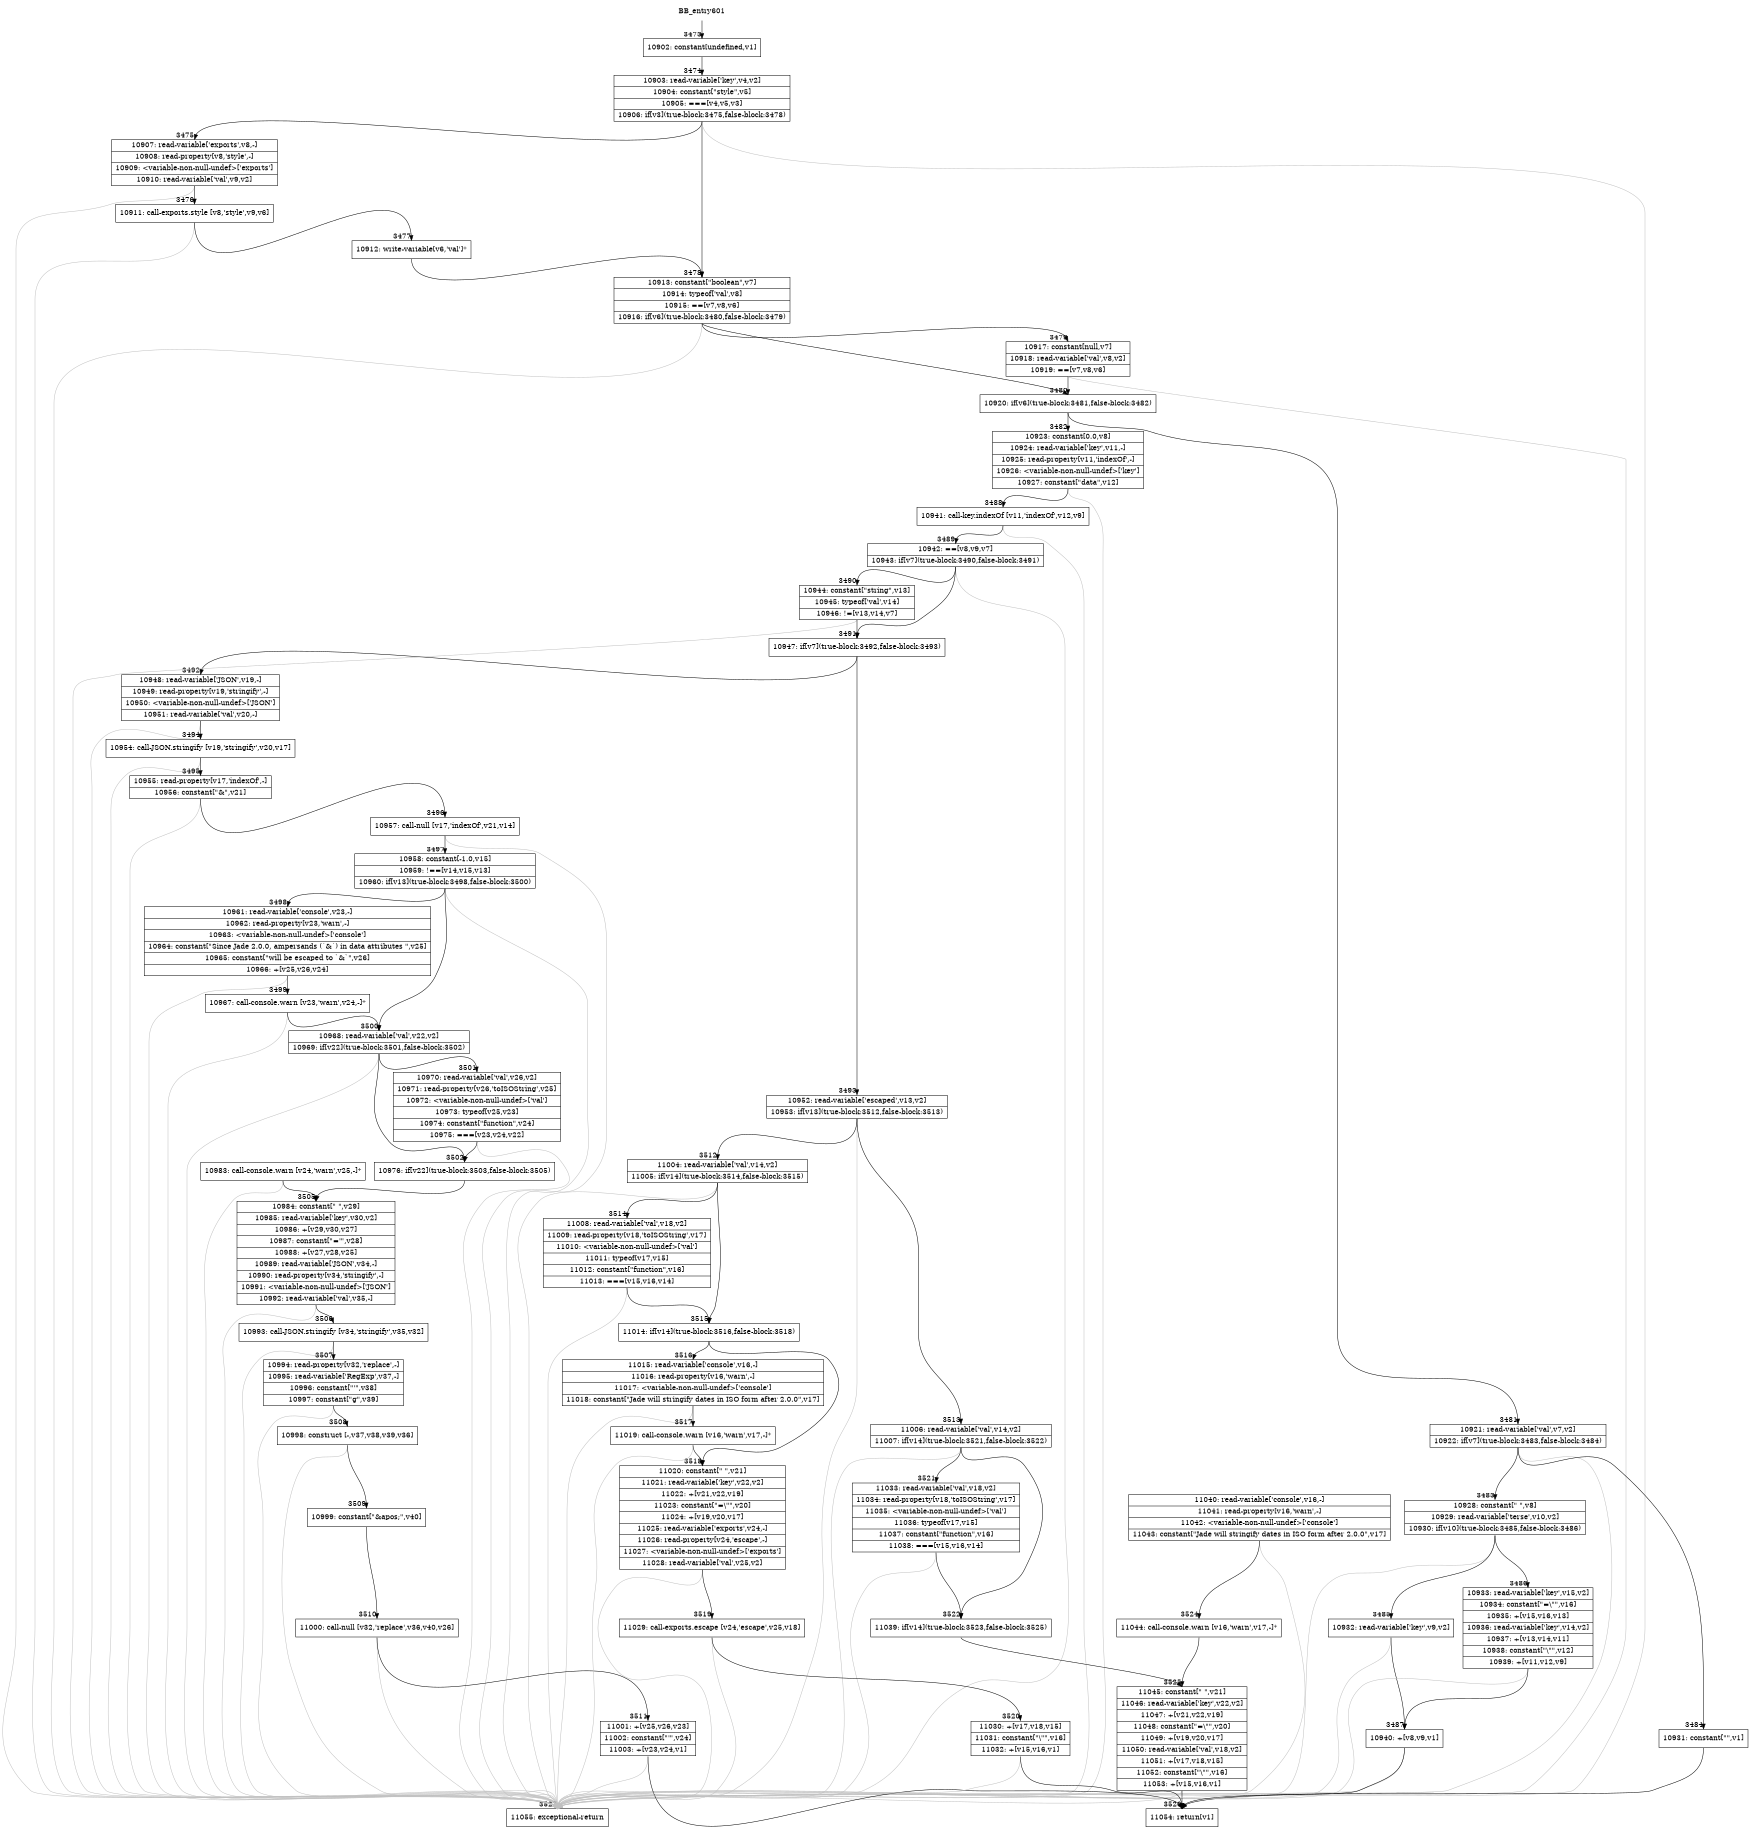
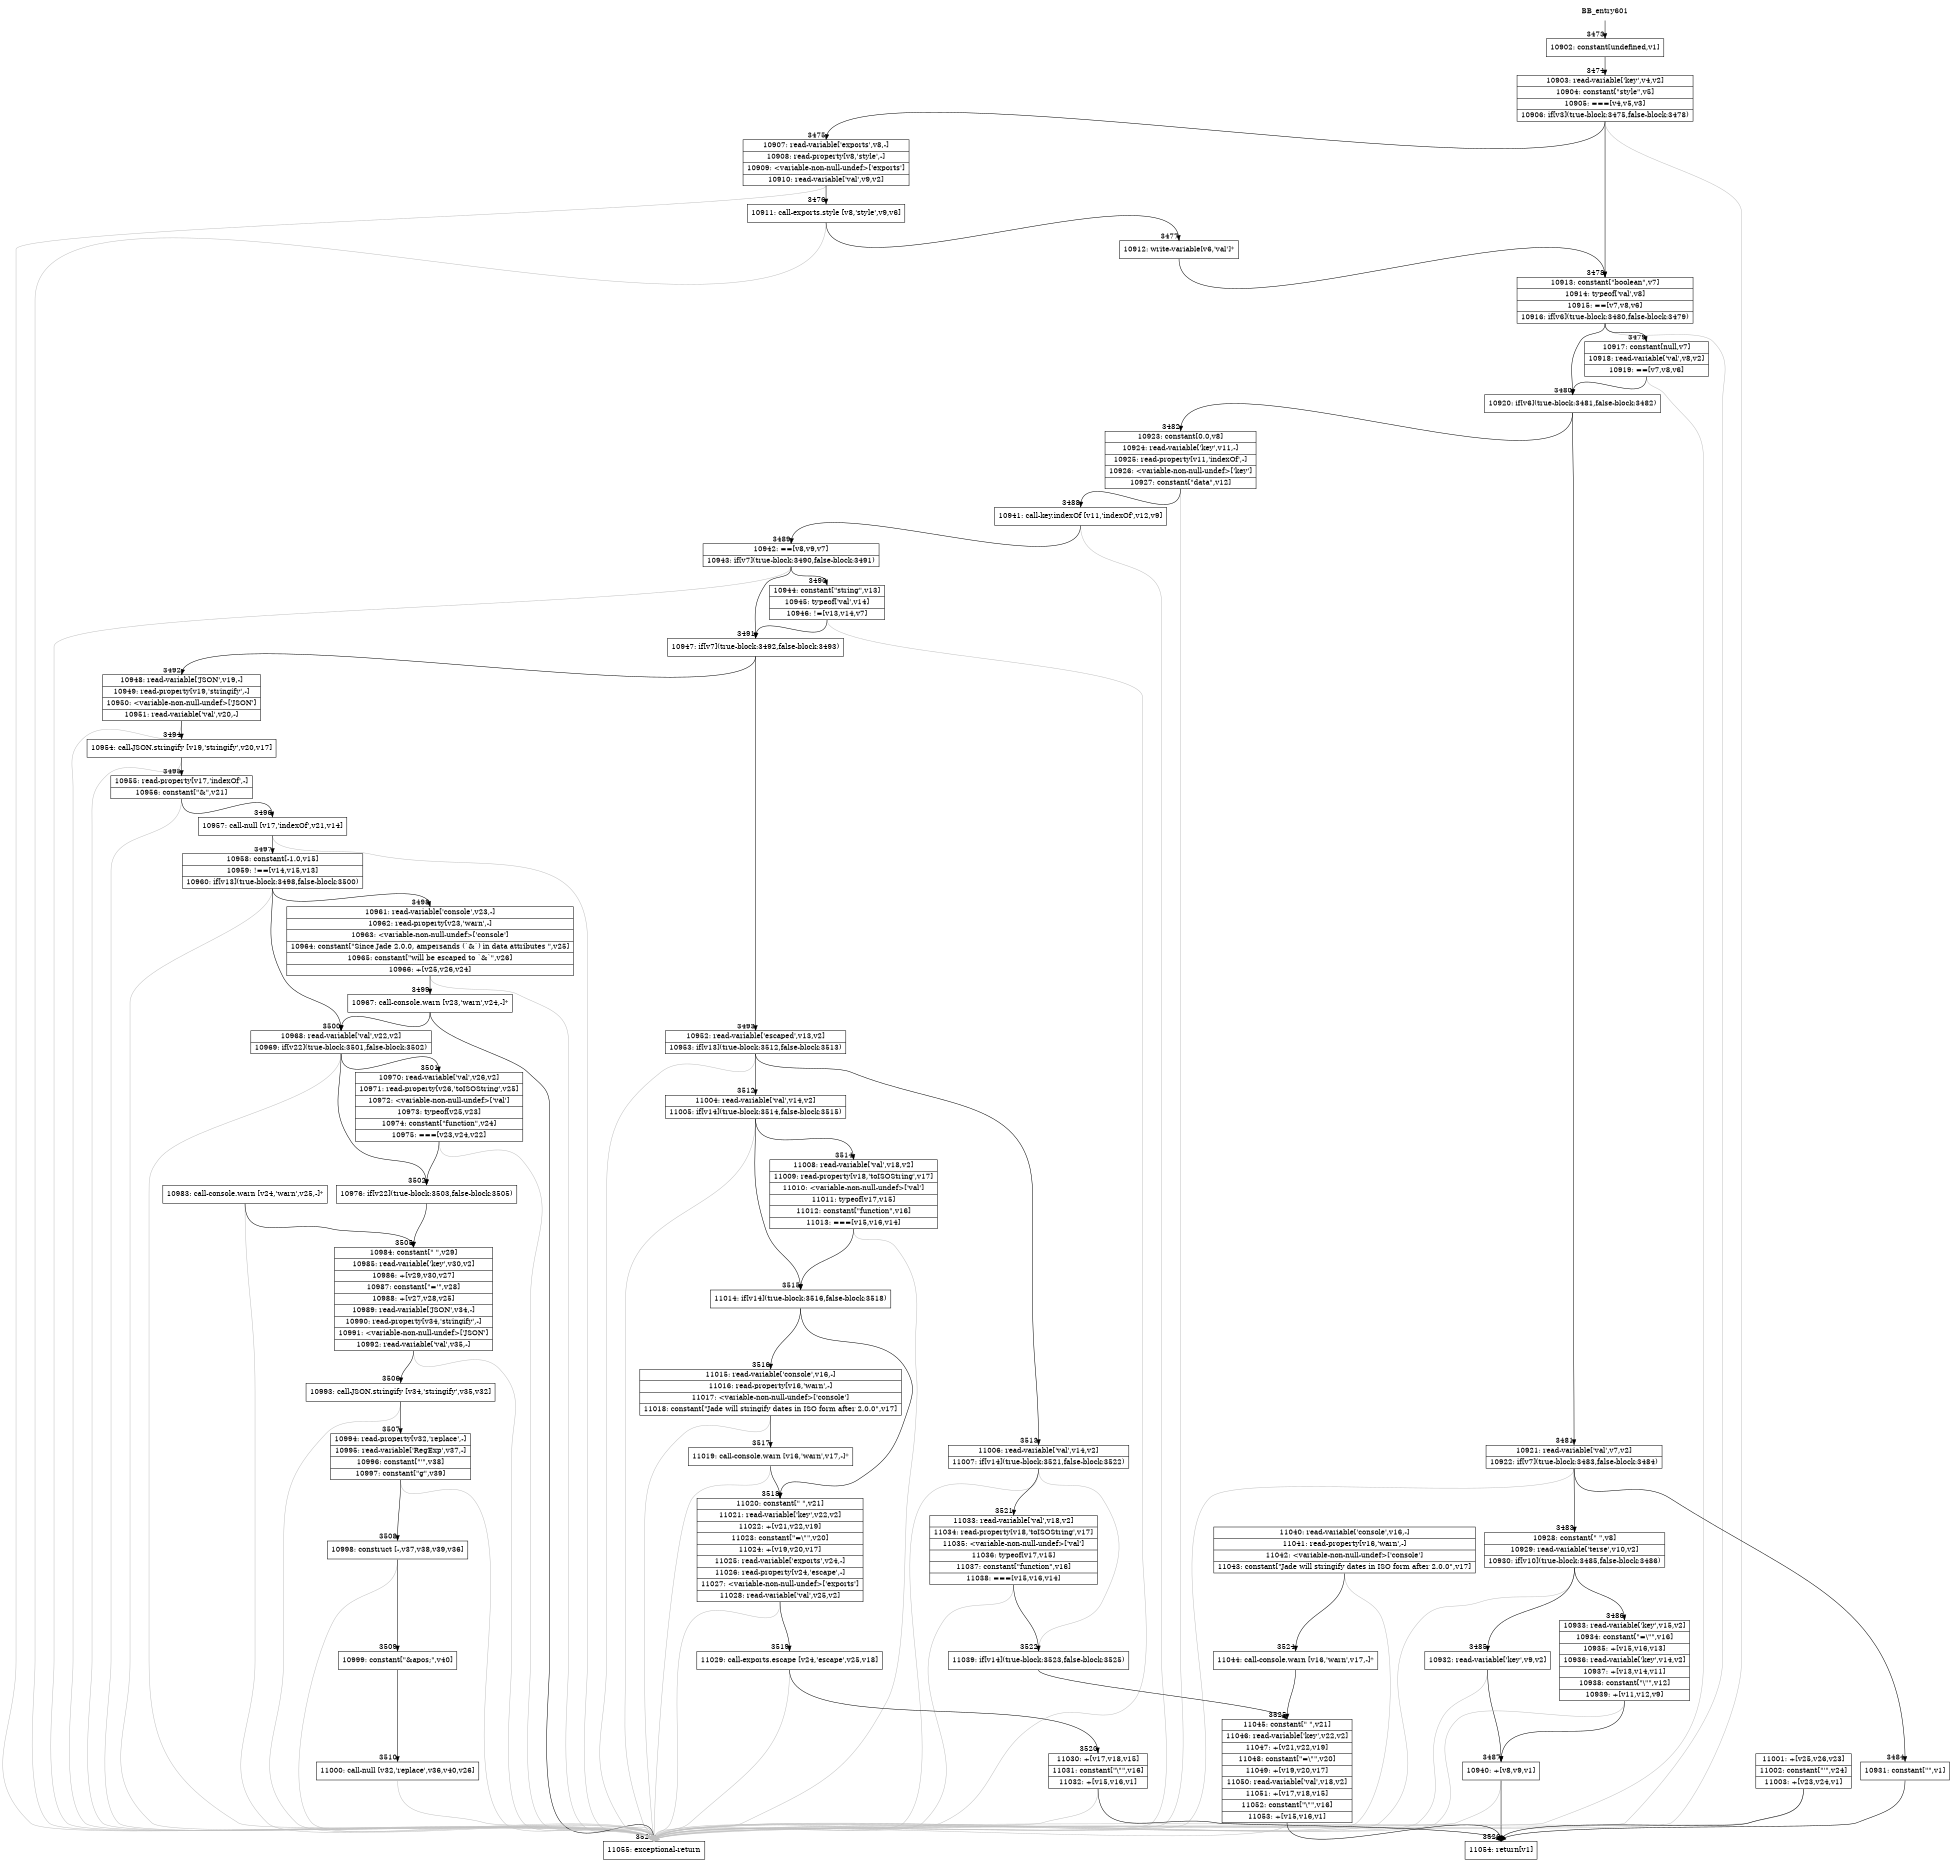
  digraph {
    rankdir=TD
    node [shape=record]
    edge [headport=n tailport=s]
    n1 [label=BB_entry601 shape=none]
    n2 [label="{10902: constant[undefined,v1]}"]
    n3 [label="{10903: read-variable['key',v4,v2]|10904: constant[\"style\",v5]|10905: ===[v4,v5,v3]|10906: if[v3](true-block:3475,false-block:3478)}"]
    n4 [label="{10907: read-variable['exports',v8,-]|10908: read-property[v8,'style',-]|10909: \<variable-non-null-undef\>['exports']|10910: read-variable['val',v9,v2]}"]
    n5 [label="{10913: constant[\"boolean\",v7]|10914: typeof['val',v8]|10915: ==[v7,v8,v6]|10916: if[v6](true-block:3480,false-block:3479)}"]
    n6 [label="{11055: exceptional-return}"]
    n7 [label="{10911: call-exports.style [v8,'style',v9,v6]}"]
    n8 [label="{10920: if[v6](true-block:3481,false-block:3482)}"]
    n9 [label="{10917: constant[null,v7]|10918: read-variable['val',v8,v2]|10919: ==[v7,v8,v6]}"]
    n10 [label="{10912: write-variable[v6,'val']*}"]
    n11 [label="{10921: read-variable['val',v7,v2]|10922: if[v7](true-block:3483,false-block:3484)}"]
    n12 [label="{10923: constant[0.0,v8]|10924: read-variable['key',v11,-]|10925: read-property[v11,'indexOf',-]|10926: \<variable-non-null-undef\>['key']|10927: constant[\"data\",v12]}"]
    n13 [label="{10928: constant[\" \",v8]|10929: read-variable['terse',v10,v2]|10930: if[v10](true-block:3485,false-block:3486)}"]
    n14 [label="{10931: constant[\"\",v1]}"]
    n15 [label="{10941: call-key.indexOf [v11,'indexOf',v12,v9]}"]
    n16 [label="{10932: read-variable['key',v9,v2]}"]
    n17 [label="{10933: read-variable['key',v15,v2]|10934: constant[\"=\\\"\",v16]|10935: +[v15,v16,v13]|10936: read-variable['key',v14,v2]|10937: +[v13,v14,v11]|10938: constant[\"\\\"\",v12]|10939: +[v11,v12,v9]}"]
    n18 [label="{11054: return[v1]}"]
    n19 [label="{10942: ==[v8,v9,v7]|10943: if[v7](true-block:3490,false-block:3491)}"]
    n20 [label="{10940: +[v8,v9,v1]}"]
    n21 [label="{10947: if[v7](true-block:3492,false-block:3493)}"]
    n22 [label="{10944: constant[\"string\",v13]|10945: typeof['val',v14]|10946: !=[v13,v14,v7]}"]
    n23 [label="{10948: read-variable['JSON',v19,-]|10949: read-property[v19,'stringify',-]|10950: \<variable-non-null-undef\>['JSON']|10951: read-variable['val',v20,-]}"]
    n24 [label="{10952: read-variable['escaped',v13,v2]|10953: if[v13](true-block:3512,false-block:3513)}"]
    n25 [label="{10954: call-JSON.stringify [v19,'stringify',v20,v17]}"]
    n26 [label="{11004: read-variable['val',v14,v2]|11005: if[v14](true-block:3514,false-block:3515)}"]
    n27 [label="{11006: read-variable['val',v14,v2]|11007: if[v14](true-block:3521,false-block:3522)}"]
    n28 [label="{10955: read-property[v17,'indexOf',-]|10956: constant[\"&\",v21]}"]
    n29 [label="{11014: if[v14](true-block:3516,false-block:3518)}"]
    n30 [label="{11008: read-variable['val',v18,v2]|11009: read-property[v18,'toISOString',v17]|11010: \<variable-non-null-undef\>['val']|11011: typeof[v17,v15]|11012: constant[\"function\",v16]|11013: ===[v15,v16,v14]}"]
    n31 [label="{11039: if[v14](true-block:3523,false-block:3525)}"]
    n32 [label="{11033: read-variable['val',v18,v2]|11034: read-property[v18,'toISOString',v17]|11035: \<variable-non-null-undef\>['val']|11036: typeof[v17,v15]|11037: constant[\"function\",v16]|11038: ===[v15,v16,v14]}"]
    n33 [label="{10957: call-null [v17,'indexOf',v21,v14]}"]
    n34 [label="{11015: read-variable['console',v16,-]|11016: read-property[v16,'warn',-]|11017: \<variable-non-null-undef\>['console']|11018: constant[\"Jade will stringify dates in ISO form after 2.0.0\",v17]}"]
    n35 [label="{11020: constant[\" \",v21]|11021: read-variable['key',v22,v2]|11022: +[v21,v22,v19]|11023: constant[\"=\\\"\",v20]|11024: +[v19,v20,v17]|11025: read-variable['exports',v24,-]|11026: read-property[v24,'escape',-]|11027: \<variable-non-null-undef\>['exports']|11028: read-variable['val',v25,v2]}"]
    n36 [label="{11045: constant[\" \",v21]|11046: read-variable['key',v22,v2]|11047: +[v21,v22,v19]|11048: constant[\"=\\\"\",v20]|11049: +[v19,v20,v17]|11050: read-variable['val',v18,v2]|11051: +[v17,v18,v15]|11052: constant[\"\\\"\",v16]|11053: +[v15,v16,v1]}"]
    n37 [label="{10958: constant[-1.0,v15]|10959: !==[v14,v15,v13]|10960: if[v13](true-block:3498,false-block:3500)}"]
    n38 [label="{10961: read-variable['console',v23,-]|10962: read-property[v23,'warn',-]|10963: \<variable-non-null-undef\>['console']|10964: constant[\"Since Jade 2.0.0, ampersands (`&`) in data attributes \",v25]|10965: constant[\"will be escaped to `&amp;`\",v26]|10966: +[v25,v26,v24]}"]
    n39 [label="{10968: read-variable['val',v22,v2]|10969: if[v22](true-block:3501,false-block:3502)}"]
    n40 [label="{10967: call-console.warn [v23,'warn',v24,-]*}"]
    n41 [label="{10976: if[v22](true-block:3503,false-block:3505)}"]
    n42 [label="{10970: read-variable['val',v26,v2]|10971: read-property[v26,'toISOString',v25]|10972: \<variable-non-null-undef\>['val']|10973: typeof[v25,v23]|10974: constant[\"function\",v24]|10975: ===[v23,v24,v22]}"]
    n43 [label="{10984: constant[\" \",v29]|10985: read-variable['key',v30,v2]|10986: +[v29,v30,v27]|10987: constant[\"='\",v28]|10988: +[v27,v28,v25]|10989: read-variable['JSON',v34,-]|10990: read-property[v34,'stringify',-]|10991: \<variable-non-null-undef\>['JSON']|10992: read-variable['val',v35,-]}"]
    n44 [label="{10993: call-JSON.stringify [v34,'stringify',v35,v32]}"]
    n45 [label="{10983: call-console.warn [v24,'warn',v25,-]*}"]
    n46 [label="{10994: read-property[v32,'replace',-]|10995: read-variable['RegExp',v37,-]|10996: constant[\"'\",v38]|10997: constant[\"g\",v39]}"]
    n47 [label="{10998: construct [-,v37,v38,v39,v36]}"]
    n48 [label="{10999: constant[\"&apos;\",v40]}"]
    n49 [label="{11000: call-null [v32,'replace',v36,v40,v26]}"]
    n50 [label="{11001: +[v25,v26,v23]|11002: constant[\"'\",v24]|11003: +[v23,v24,v1]}"]
    n51 [label="{11019: call-console.warn [v16,'warn',v17,-]*}"]
    n52 [label="{11029: call-exports.escape [v24,'escape',v25,v18]}"]
    n53 [label="{11040: read-variable['console',v16,-]|11041: read-property[v16,'warn',-]|11042: \<variable-non-null-undef\>['console']|11043: constant[\"Jade will stringify dates in ISO form after 2.0.0\",v17]}"]
    n54 [label="{11044: call-console.warn [v16,'warn',v17,-]*}"]
    n55 [label="{11030: +[v17,v18,v15]|11031: constant[\"\\\"\",v16]|11032: +[v15,v16,v1]}"]
    n1 -> n2 [headlabel="    3473"]
    n2 -> n3 [headlabel="      3474"]
    n3 -> n4 [headlabel="      3475"]
    n3 -> n5 [headlabel="      3478"]
    n3 -> n6 [color=gray headlabel="      3527"]
    n4 -> n6 [color=gray]
    n4 -> n7 [headlabel="      3476"]
    n5 -> n6 [color=gray]
    n5 -> n8 [headlabel="      3480"]
    n5 -> n9 [headlabel="      3479"]
    n7 -> n6 [color=gray]
    n7 -> n10 [headlabel="      3477"]
    n8 -> n11 [headlabel="      3481"]
    n8 -> n12 [headlabel="      3482"]
    n9 -> n6 [color=gray]
    n9 -> n8
    n10 -> n5
    n11 -> n6 [color=gray]
    n11 -> n13 [headlabel="      3483"]
    n11 -> n14 [headlabel="      3484"]
    n12 -> n6 [color=gray]
    n12 -> n15 [headlabel="      3488"]
    n13 -> n6 [color=gray]
    n13 -> n16 [headlabel="      3485"]
    n13 -> n17 [headlabel="      3486"]
    n14 -> n18 [headlabel="      3526"]
    n15 -> n6 [color=gray]
    n15 -> n19 [headlabel="      3489"]
    n16 -> n6 [color=gray]
    n16 -> n20 [headlabel="      3487"]
    n17 -> n6 [color=gray]
    n17 -> n20
    n19 -> n6 [color=gray]
    n19 -> n21 [headlabel="      3491"]
    n19 -> n22 [headlabel="      3490"]
    n20 -> n6 [color=gray]
    n20 -> n18
    n21 -> n23 [headlabel="      3492"]
    n21 -> n24 [headlabel="      3493"]
    n22 -> n6 [color=gray]
    n22 -> n21
    n23 -> n6 [color=gray]
    n23 -> n25 [headlabel="      3494"]
    n24 -> n6 [color=gray]
    n24 -> n26 [headlabel="      3512"]
    n24 -> n27 [headlabel="      3513"]
    n25 -> n6 [color=gray]
    n25 -> n28 [headlabel="      3495"]
    n26 -> n6 [color=gray]
    n26 -> n29 [headlabel="      3515"]
    n26 -> n30 [headlabel="      3514"]
    n27 -> n6 [color=gray]
-   n27 -> n31 [headlabel="      3522"]
+   n27 -> n31 [headlabel="      3522" color=gray]
    n27 -> n32 [headlabel="      3521"]
    n28 -> n6 [color=gray]
    n28 -> n33 [headlabel="      3496"]
    n29 -> n34 [headlabel="      3516"]
    n29 -> n35 [headlabel="      3518"]
    n30 -> n6 [color=gray]
    n30 -> n29
    n31 -> n36 [headlabel="      3525"]
    n32 -> n6 [color=gray]
    n32 -> n31
    n33 -> n6 [color=gray]
    n33 -> n37 [headlabel="      3497"]
    n34 -> n6 [color=gray]
    n34 -> n51 [headlabel="      3517"]
    n35 -> n6 [color=gray]
    n35 -> n52 [headlabel="      3519"]
    n36 -> n6 [color=gray]
    n36 -> n18
    n37 -> n6 [color=gray]
    n37 -> n38 [headlabel="      3498"]
    n37 -> n39 [headlabel="      3500"]
    n38 -> n6 [color=gray]
    n38 -> n40 [headlabel="      3499"]
    n39 -> n6 [color=gray]
    n39 -> n41 [headlabel="      3502"]
    n39 -> n42 [headlabel="      3501"]
-   n40 -> n6 [color=gray]
+   n40 -> n6 [color=black]
    n40 -> n39
    n41 -> n43 [headlabel="      3505"]
    n42 -> n6 [color=gray]
    n42 -> n41
    n43 -> n6 [color=gray]
    n43 -> n44 [headlabel="      3506"]
    n44 -> n6 [color=gray]
    n44 -> n46 [headlabel="      3507"]
    n45 -> n6 [color=gray]
    n45 -> n43
    n46 -> n6 [color=gray]
    n46 -> n47 [headlabel="      3508"]
    n47 -> n6 [color=gray]
    n47 -> n48 [headlabel="      3509"]
    n48 -> n49 [headlabel="      3510"]
    n49 -> n6 [color=gray]
-   n49 -> n50 [headlabel="      3511"]
    n50 -> n6 [color=gray]
    n50 -> n18
    n51 -> n6 [color=gray]
    n51 -> n35
    n52 -> n6 [color=gray]
    n52 -> n55 [headlabel="      3520"]
    n53 -> n6 [color=gray]
    n53 -> n54 [headlabel="      3524"]
    n54 -> n36
    n55 -> n6 [color=gray]
    n55 -> n18
  }
